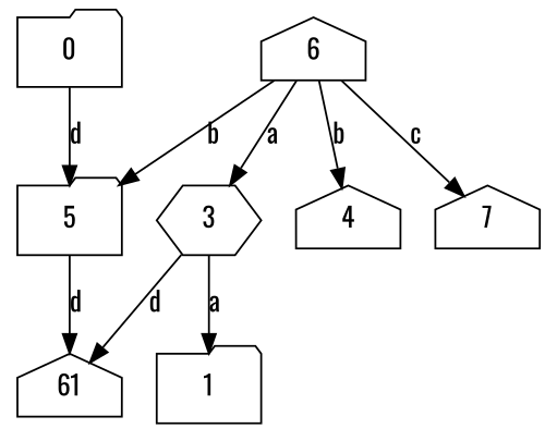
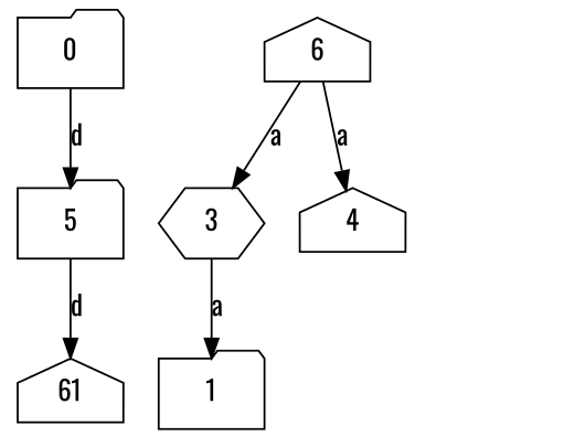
  strict digraph {
    fontname=Oswald
    node [fontname=Oswald shape=house]
    edge [fontname=Oswald]
    0 [shape=folder]
    5 [shape=folder]
    n3 [label=61]
    1 [shape=folder]
    3 [shape=hexagon]
    n6 [label=6]
    4
-   7
    0 -> 5 [label=d]
    5 -> n3 [label=d]
-   3 -> n3 [label=d]
    3 -> 1 [label=a]
-   n6 -> 5 [label=b]
    n6 -> 3 [label=a]
-   n6 -> 4 [label=b]
-   n6 -> 7 [label=c]
+   n6 -> 4 [label=a]
  }
